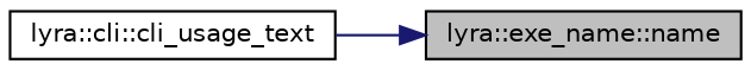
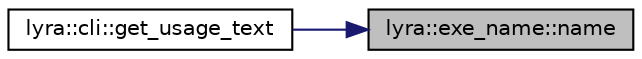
  digraph {
    rankdir=RL
    node [color=black fontname=Helvetica fontsize=10 shape=record style=filled]
    n1 [fillcolor=grey75 fontcolor=black height=0.2 label="lyra::exe_name::name" width=0.4]
-   n2 [fillcolor=white height=0.2 label="lyra::cli::cli_usage_text" width=0.4]
+   n2 [fillcolor=white height=0.2 label="lyra::cli::get_usage_text" width=0.4]
    n1 -> n2 [color=midnightblue dir=back fontname=Helvetica fontsize=10 labelfontname=Helvetica labelfontsize=10 style=solid]
  }
